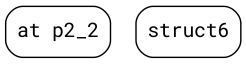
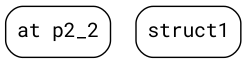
  digraph {
    fontname="Roboto Mono"
    node [shape=Mrecord fontname="Roboto Mono"]
    n1 [label="<atp2_2> at p2_2"]
-   struct1 [label=struct6]
+   struct1
  }
